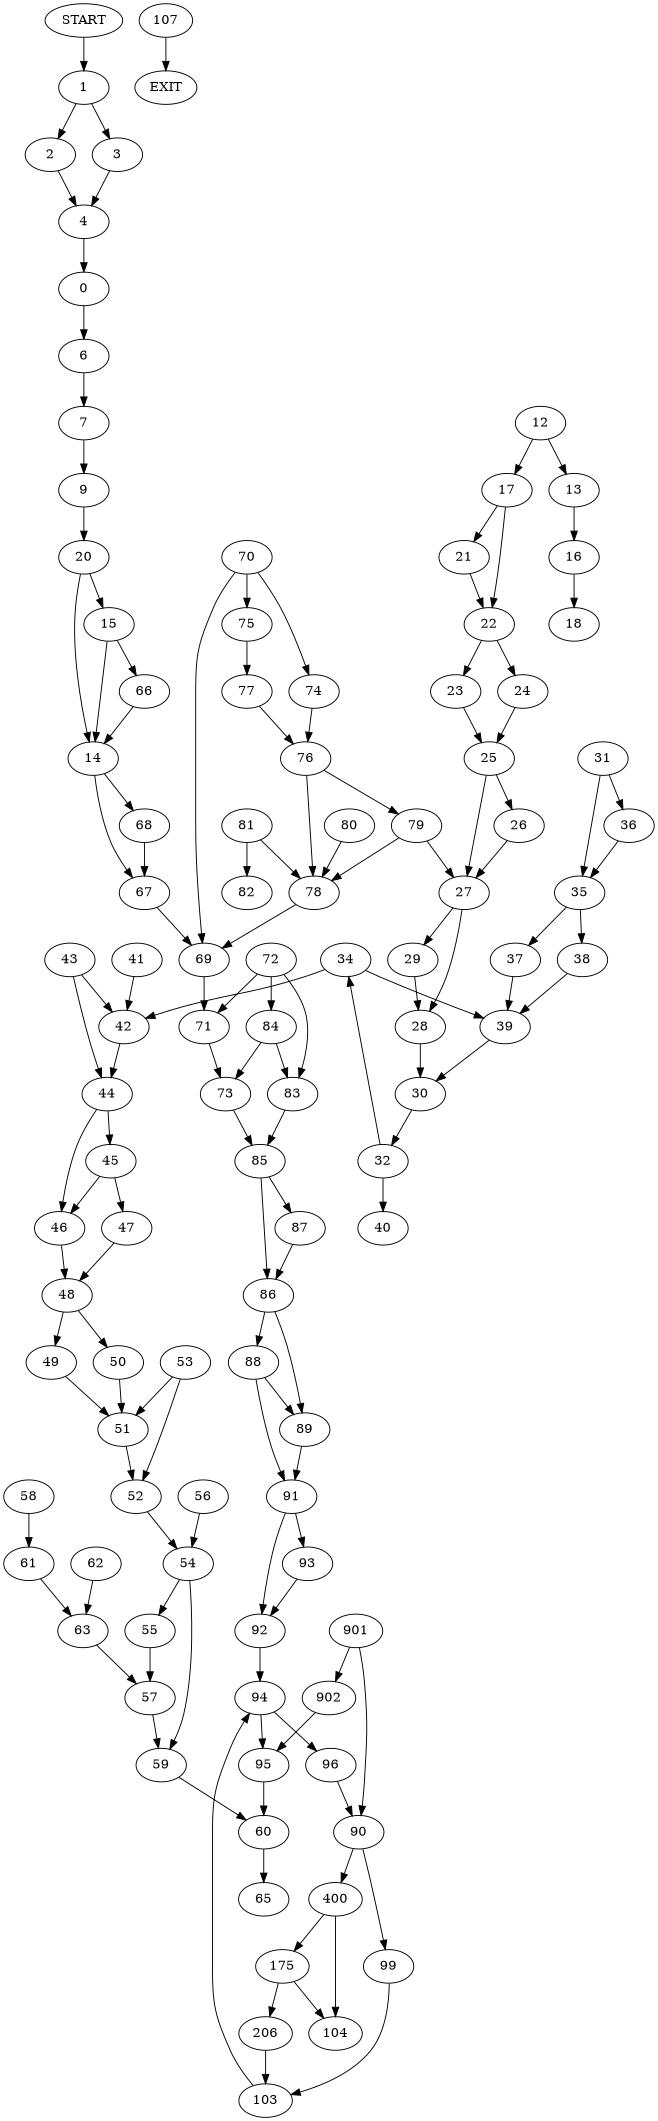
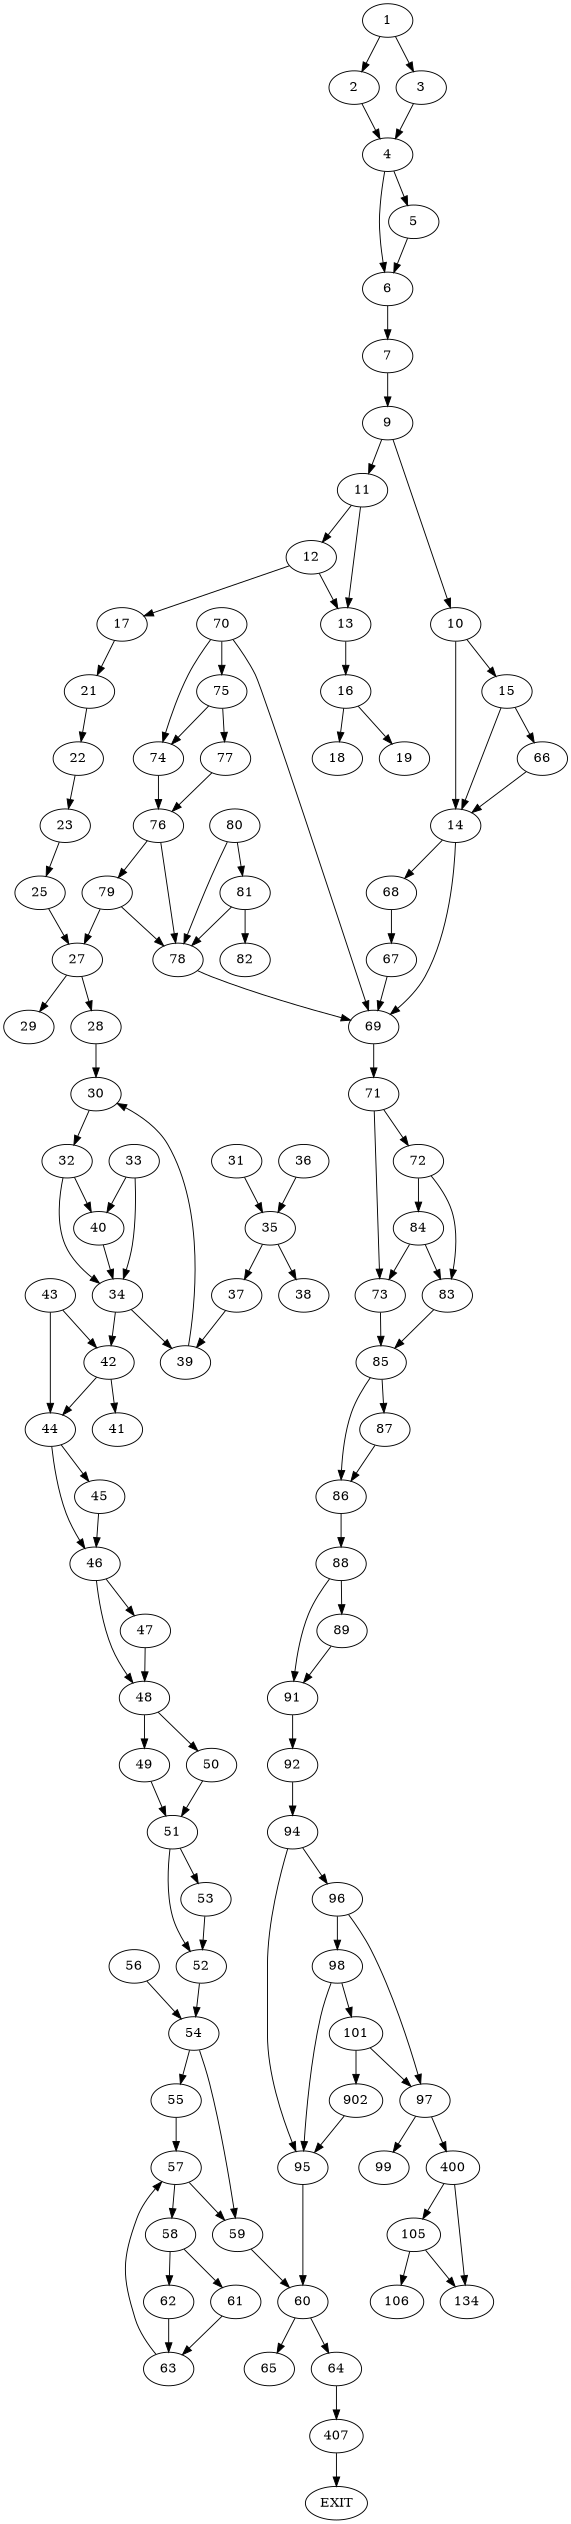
  digraph {
-   n1 [label=START]
    1
    2
    3
    n5 [label=EXIT]
    4
-   5 [label=0]
+   5
    6
    7
    9
-   10 [label=20]
+   10
+   11
    14
    15
    12
    13
    67
    68
    66
    17
    16
    21
    22
    18
+   19
    69
    23
-   24
    25
-   26
    27
    28
    29
    30
    32
    31
    35
    36
    34
    40
    37
    38
+   33
    42
    39
    41
    44
    43
    45
    46
    47
    48
    49
    50
    51
    52
    53
    54
    55
    59
    57
    56
    58
    61
    62
    60
    63
+   64
    65
-   107
+   107 [label=407]
    71
    70
    74
    75
    72
    73
    76
    77
    83
    84
    85
    86
    87
    78
    79
    80
    81
    82
    88
    89
    91
    92
-   93
    94
    95
    96
-   97 [label=90]
+   97
+   98
    99
    n100 [label=400]
-   101 [label=901]
-   103
-   104
-   105 [label=175]
+   101
+   104 [label=134]
+   105
    n105 [label=902]
-   106 [label=206]
-   n1 -> 1
+   106
    1 -> 2
    1 -> 3
    2 -> 4
    3 -> 4
    4 -> 5
+   4 -> 6
    5 -> 6
    6 -> 7
    7 -> 9
    9 -> 10
+   9 -> 11
    10 -> 14
    10 -> 15
-   14 -> 67
+   11 -> 12
+   11 -> 13
+   14 -> 69
    14 -> 68
    15 -> 14
    15 -> 66
    12 -> 13
    12 -> 17
    13 -> 16
    67 -> 69
    68 -> 67
    66 -> 14
    17 -> 21
-   17 -> 22
    16 -> 18
+   16 -> 19
    21 -> 22
    22 -> 23
-   22 -> 24
    69 -> 71
    23 -> 25
-   24 -> 25
-   25 -> 26
    25 -> 27
-   26 -> 27
    27 -> 28
    27 -> 29
    28 -> 30
-   29 -> 28
    30 -> 32
    32 -> 34
    32 -> 40
    31 -> 35
-   31 -> 36
    35 -> 37
    35 -> 38
    36 -> 35
    34 -> 42
    34 -> 39
+   40 -> 34
    37 -> 39
-   38 -> 39
+   33 -> 34
+   33 -> 40
    42 -> 44
    39 -> 30
-   41 -> 42
+   42 -> 41
    44 -> 45
    44 -> 46
    43 -> 42
    43 -> 44
    45 -> 46
-   45 -> 47
+   46 -> 47
    46 -> 48
    47 -> 48
    48 -> 49
    48 -> 50
    49 -> 51
    50 -> 51
    51 -> 52
-   53 -> 51
+   51 -> 53
    52 -> 54
    53 -> 52
    54 -> 55
    54 -> 59
    55 -> 57
    59 -> 60
    57 -> 59
+   57 -> 58
    56 -> 54
    58 -> 61
+   58 -> 62
    61 -> 63
    62 -> 63
+   60 -> 64
    60 -> 65
    63 -> 57
+   64 -> 107
    107 -> n5
-   72 -> 71
+   71 -> 72
    71 -> 73
    70 -> 69
    70 -> 74
    70 -> 75
    74 -> 76
+   75 -> 74
    75 -> 77
    72 -> 83
    72 -> 84
    73 -> 85
    76 -> 78
    76 -> 79
    77 -> 76
    83 -> 85
    84 -> 73
    84 -> 83
    85 -> 86
    85 -> 87
    86 -> 88
-   86 -> 89
    87 -> 86
    78 -> 69
    79 -> 27
    79 -> 78
    80 -> 78
+   80 -> 81
    81 -> 78
    81 -> 82
    88 -> 89
    88 -> 91
    89 -> 91
    91 -> 92
-   91 -> 93
    92 -> 94
-   93 -> 92
    94 -> 95
    94 -> 96
    95 -> 60
    96 -> 97
+   96 -> 98
    97 -> 99
    97 -> n100
-   99 -> 103
+   98 -> 95
+   98 -> 101
    n100 -> 104
    n100 -> 105
    101 -> 97
    101 -> n105
-   103 -> 94
    105 -> 104
    105 -> 106
    n105 -> 95
-   106 -> 103
  }
